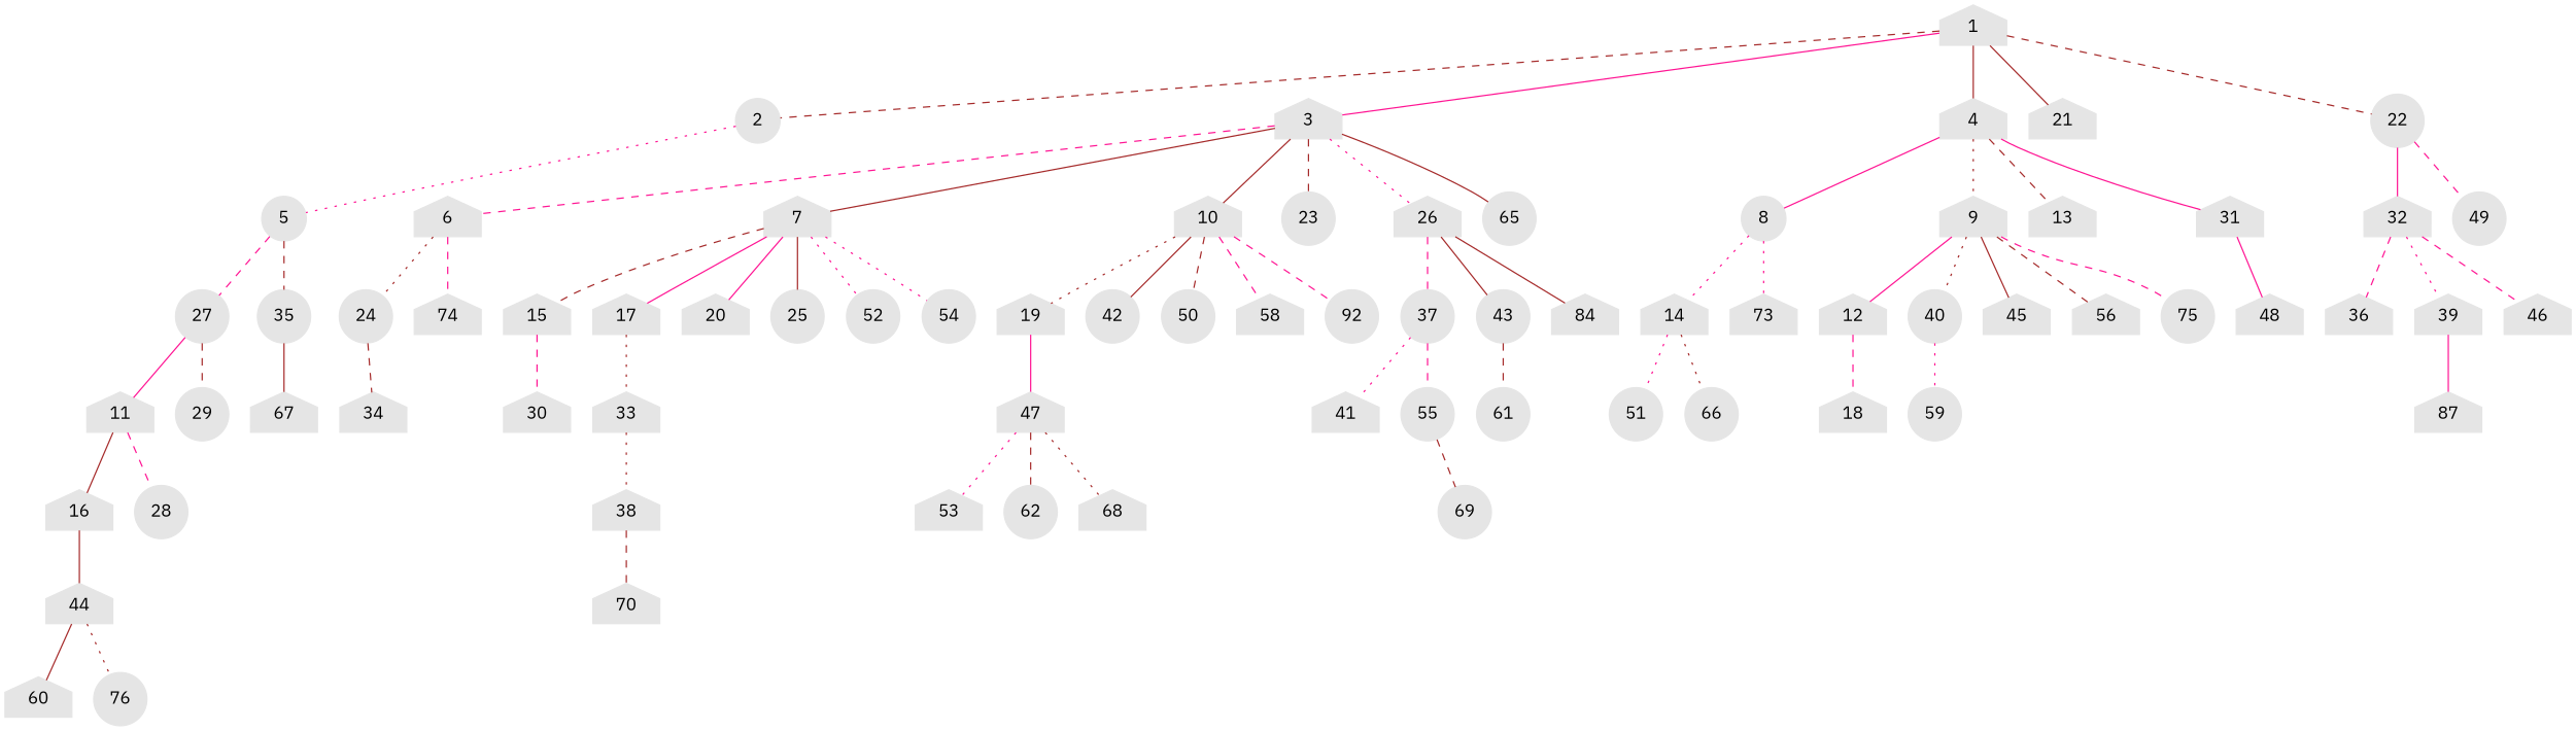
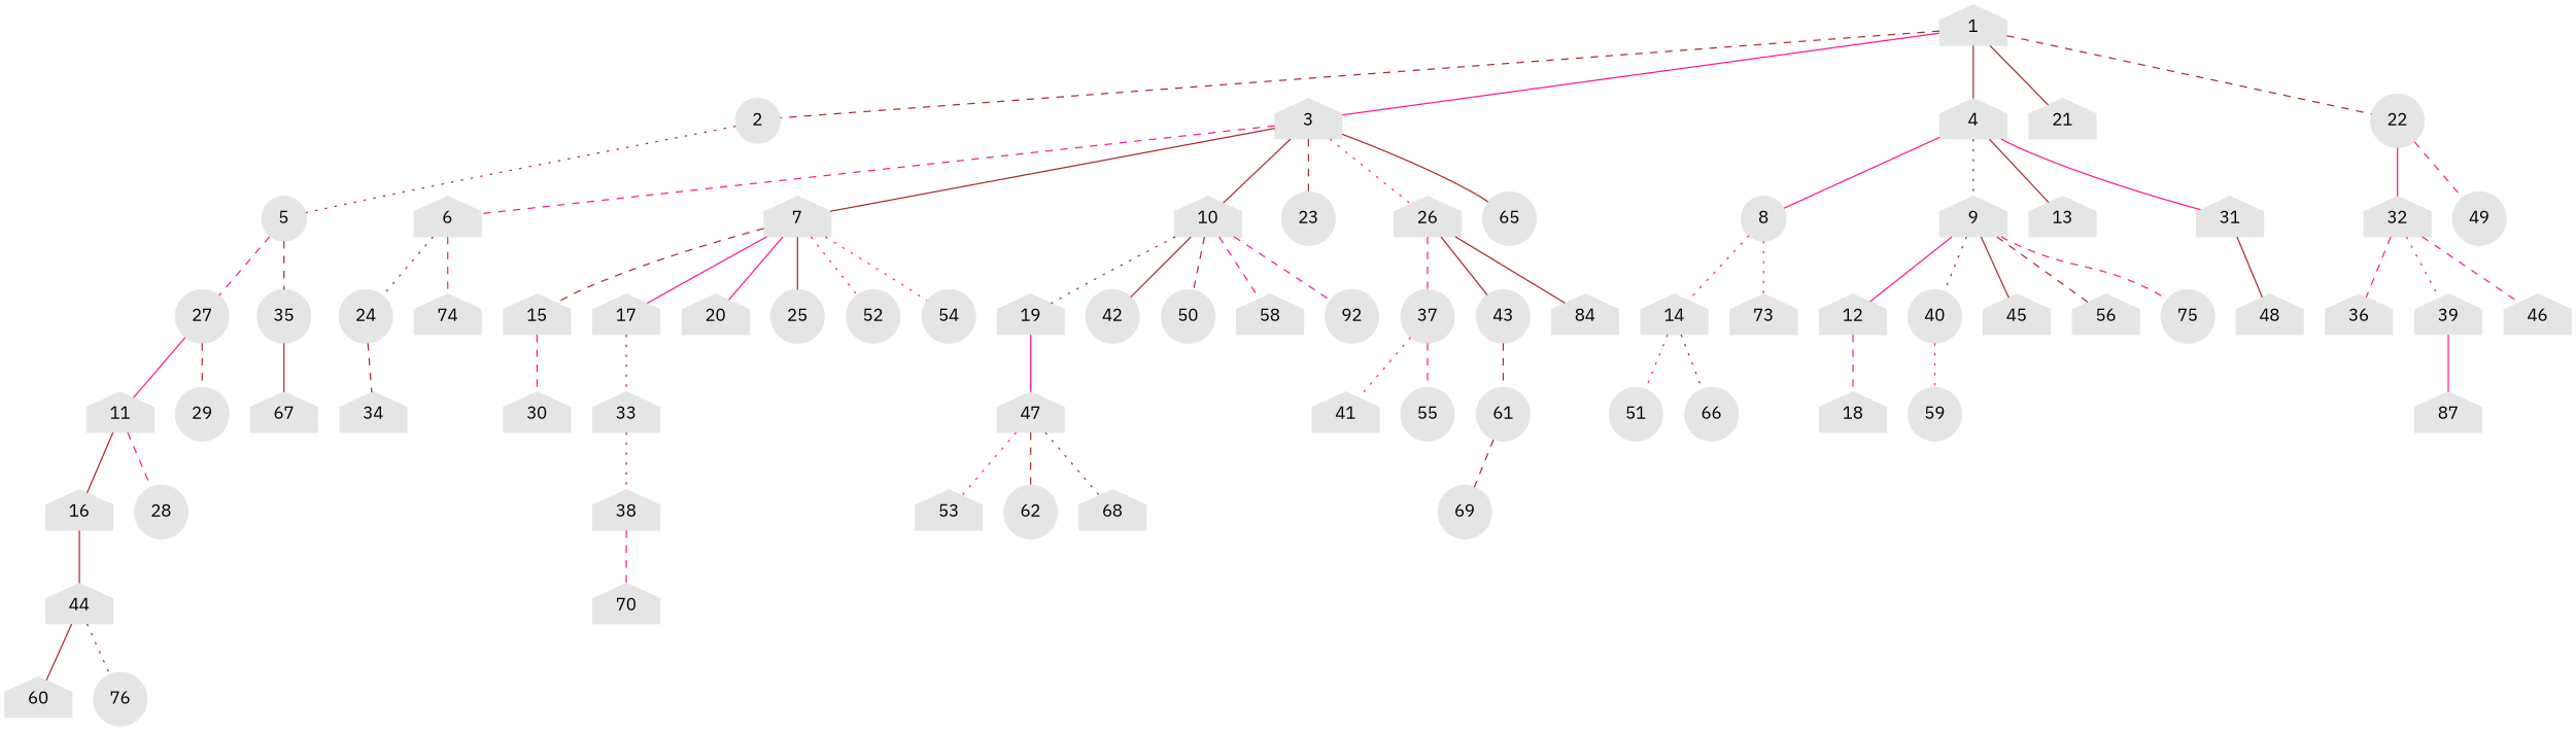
  graph {
    fontname="IBM Plex Sans"
    node [color=gray90 fontname="IBM Plex Sans" shape=house style=filled]
    edge [color=brown fontname="IBM Plex Sans" style=dashed]
    2 [shape=circle]
    1
    3
    4
    21
    22 [shape=circle]
    5 [shape=circle]
    6
    7
    10
    23 [shape=circle]
    26
    65 [shape=circle]
    8 [shape=circle]
    9
    13
    31
    32
    49 [shape=circle]
    27 [shape=circle]
    35 [shape=circle]
    24 [shape=circle]
    74
    15
    17
    20
    25 [shape=circle]
    52 [shape=circle]
    54 [shape=circle]
    19
    42 [shape=circle]
    50 [shape=circle]
    58
    n34 [label=92 shape=circle]
    37 [shape=circle]
    43 [shape=circle]
    n37 [label=84]
    14
    73
    12
    40 [shape=circle]
    45
    56
    75 [shape=circle]
    48
    11
    16
    28 [shape=circle]
    29 [shape=circle]
    67
    34
    30
    33
    51 [shape=circle]
    66 [shape=circle]
    18
    59 [shape=circle]
    47
    44
    60
    76 [shape=circle]
    38
    53
    62 [shape=circle]
    68
    36
    39
    46
    41
    55 [shape=circle]
    61 [shape=circle]
    n72 [label=87]
    70
    69 [shape=circle]
-   2 -- 5 [color=deeppink style=dotted]
+   2 -- 5 [style=dotted]
    1 -- 2
    1 -- 3 [color=deeppink style=solid]
    1 -- 4 [style=solid]
    1 -- 21 [style=solid]
    1 -- 22
    3 -- 6 [color=deeppink]
    3 -- 7 [style=solid]
    3 -- 10 [style=solid]
    3 -- 23
    3 -- 26 [color=deeppink style=dotted]
    3 -- 65 [style=solid]
    4 -- 8 [color=deeppink style=solid]
    4 -- 9 [style=dotted]
-   4 -- 13
+   4 -- 13 [style=solid]
    4 -- 31 [color=deeppink style=solid]
    22 -- 32 [color=deeppink style=solid]
    22 -- 49 [color=deeppink]
    5 -- 27 [color=deeppink]
    5 -- 35
    6 -- 24 [style=dotted]
    6 -- 74 [color=deeppink]
    7 -- 15
    7 -- 17 [color=deeppink style=solid]
    7 -- 20 [color=deeppink style=solid]
    7 -- 25 [style=solid]
    7 -- 52 [color=deeppink style=dotted]
    7 -- 54 [color=deeppink style=dotted]
    10 -- 19 [style=dotted]
    10 -- 42 [style=solid]
    10 -- 50
    10 -- 58 [color=deeppink]
    10 -- n34 [color=deeppink]
    26 -- 37 [color=deeppink]
    26 -- 43 [style=solid]
    26 -- n37 [style=solid]
    8 -- 14 [color=deeppink style=dotted]
    8 -- 73 [color=deeppink style=dotted]
    9 -- 12 [color=deeppink style=solid]
    9 -- 40 [style=dotted]
    9 -- 45 [style=solid]
    9 -- 56
    9 -- 75 [color=deeppink]
-   31 -- 48 [color=deeppink style=solid]
+   31 -- 48 [style=solid]
    32 -- 36 [color=deeppink]
    32 -- 39 [color=deeppink style=dotted]
    32 -- 46 [color=deeppink]
    27 -- 11 [color=deeppink style=solid]
    27 -- 29
    35 -- 67 [style=solid]
    24 -- 34
    15 -- 30 [color=deeppink]
    17 -- 33 [style=dotted]
    19 -- 47 [color=deeppink style=solid]
    37 -- 41 [color=deeppink style=dotted]
    37 -- 55 [color=deeppink]
    43 -- 61
    14 -- 51 [color=deeppink style=dotted]
    14 -- 66 [style=dotted]
    12 -- 18 [color=deeppink]
    40 -- 59 [color=deeppink style=dotted]
    11 -- 16 [style=solid]
    11 -- 28 [color=deeppink]
    16 -- 44 [style=solid]
    33 -- 38 [style=dotted]
    47 -- 53 [color=deeppink style=dotted]
    47 -- 62
    47 -- 68 [style=dotted]
    44 -- 60 [style=solid]
    44 -- 76 [style=dotted]
-   38 -- 70
+   38 -- 70 [color=deeppink]
    39 -- n72 [color=deeppink style=solid]
-   55 -- 69
+   61 -- 69
  }
